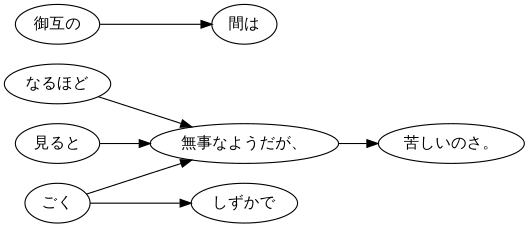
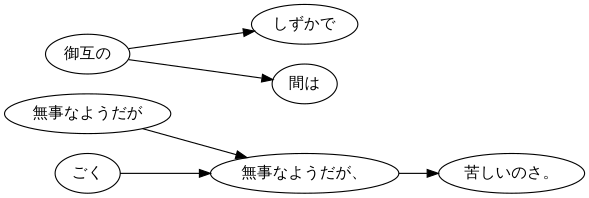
  digraph {
    rankdir=LR
-   n1 [label="なるほど"]
+   n1 [label="無事なようだが"]
    n2 [label="無事なようだが、"]
    n3 [label="苦しいのさ。"]
-   n4 [label="見ると"]
    n5 [label="ごく"]
    n6 [label="しずかで"]
    n7 [label="御互の"]
    n8 [label="間は"]
    n1 -> n2
    n2 -> n3
-   n4 -> n2
    n5 -> n2
-   n5 -> n6
+   n7 -> n6
    n7 -> n8
  }
